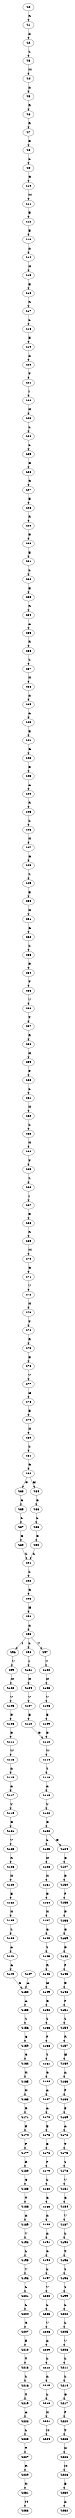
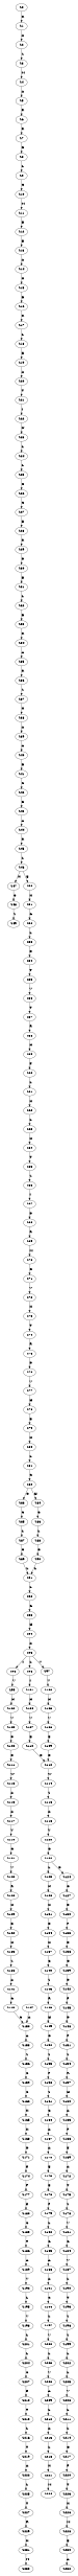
  strict digraph {
    S0
    S1
    S2
    S3
    S4
    S5
    S6
    S7
    S8
    S9
    S10
    S11
    S12
    S13
    S14
    S15
    S16
    S17
    S18
    S19
    S20
    S21
    S22
    S23
    S24
    S25
    S26
    S27
    S28
    S29
    S30
    S31
    S32
    S33
    S34
    S35
    S36
    S37
    S38
    S39
    S40
    S41
    S42
    S43
    S44
    S45
    S46
    S47
    S48
    S49
    S50
    S51
    S52
    S53
    S54
    S55
    S56
    S57
    S58
    S59
    S60
    S61
    S62
    S63
    S64
    S65
    S66
    S67
    S68
    S69
    S70
    S71
    S72
    S73
    S74
    S75
    S76
    S77
    S78
    S79
    S80
    S81
    S82
    S83
    S84
    S85
    S86
    S87
    S88
    S89
    S90
    S91
    S92
    S93
    S94
    S95
    S96
    S97
    S98
    S99
    S100
    S101
    S102
    S103
    S104
    S105
    S106
    S107
    S108
    S109
    S110
    S111
    S112
    S113
    S114
    S115
    S116
    S117
    S118
    S119
    S120
    S121
    S122
    S123
    S124
    S125
    S126
    S127
    S128
    S129
    S130
    S131
    S132
    S133
    S134
    S135
    S136
    S137
    S138
    S139
    S140
    S141
    S142
    S143
    S144
    S145
    S146
    S150
    S148
    S149
    S147
    S151
    S152
    S153
    S154
    S155
    S156
    S157
    S158
    S159
    S160
    S161
    S162
    S163
    S164
    S165
    S166
    S167
    S168
    S169
    S170
    S171
    S172
    S173
    S174
    S175
    S176
    S177
    S178
    S179
    S180
    S181
    S182
    S183
    S184
    S185
    S186
    S187
    S188
    S189
    S190
    S191
    S192
    S193
    S194
    S195
    S196
    S197
    S198
    S199
    S200
    S201
    S202
    S203
    S204
    S205
    S206
    S207
    S208
    S209
    S210
    S211
    S212
    S213
    S214
    S215
    S216
    S217
    S218
    S219
    S220
    S221
    S222
    S223
    S224
    S225
    S226
    S227
    S228
    S229
    S230
    S231
    S232
    S233
    S0 -> S1 [label=R]
    S1 -> S2 [label=A]
    S2 -> S3 [label=S]
    S3 -> S4 [label=M]
    S4 -> S5 [label=A]
    S5 -> S6 [label=R]
    S6 -> S7 [label=R]
    S7 -> S8 [label=E]
    S8 -> S9 [label=L]
    S9 -> S10 [label=Q]
    S10 -> S11 [label=M]
    S11 -> S12 [label=E]
    S12 -> S13 [label=E]
    S13 -> S14 [label=A]
    S14 -> S15 [label=K]
    S15 -> S16 [label=E]
    S16 -> S17 [label=R]
    S17 -> S18 [label=L]
    S18 -> S19 [label=E]
    S19 -> S20 [label=A]
    S20 -> S21 [label=T]
    S21 -> S22 [label=I]
    S22 -> S23 [label=N]
    S23 -> S24 [label=L]
    S24 -> S25 [label=L]
    S25 -> S26 [label=Q]
    S26 -> S27 [label=G]
    S27 -> S28 [label=E]
    S28 -> S29 [label=R]
    S29 -> S30 [label=D]
    S30 -> S31 [label=E]
    S31 -> S32 [label=L]
    S32 -> S33 [label=E]
    S33 -> S34 [label=R]
    S34 -> S35 [label=A]
    S35 -> S36 [label=R]
    S36 -> S37 [label=S]
    S37 -> S38 [label=K]
    S38 -> S39 [label=A]
    S39 -> S40 [label=A]
    S40 -> S41 [label=E]
    S41 -> S42 [label=G]
    S42 -> S43 [label=E]
    S43 -> S44 [label=A]
    S44 -> S45 [label=R]
    S45 -> S46 [label=L]
    S46 -> S47 [label=K]
    S47 -> S48 [label=Q]
    S48 -> S49 [label=S]
-   S49 -> S50 [label=E]
+   S46 -> S50 [label=E]
    S50 -> S51 [label=K]
    S51 -> S52 [label=G]
    S52 -> S53 [label=L]
    S53 -> S54 [label=D]
    S54 -> S55 [label=T]
    S55 -> S56 [label=V]
    S56 -> S57 [label=T]
    S57 -> S58 [label=R]
    S58 -> S59 [label=N]
    S59 -> S60 [label=F]
    S60 -> S61 [label=L]
    S61 -> S62 [label=K]
    S62 -> S63 [label=L]
    S63 -> S64 [label=K]
    S64 -> S65 [label=T]
    S65 -> S66 [label=S]
    S66 -> S67 [label=I]
    S67 -> S68 [label=D]
    S68 -> S69 [label=R]
    S69 -> S70 [label=M]
    S70 -> S71 [label=Q]
    S71 -> S72 [label=V]
    S72 -> S73 [label=K]
    S73 -> S74 [label=T]
    S74 -> S75 [label=R]
    S75 -> S76 [label=D]
    S76 -> S77 [label=V]
    S77 -> S78 [label=H]
    S78 -> S79 [label=E]
    S79 -> S80 [label=K]
    S80 -> S81 [label=L]
    S81 -> S82 [label=G]
    S82 -> S83 [label=Q]
    S82 -> S84 [label=H]
    S83 -> S85 [label=G]
    S84 -> S86 [label=G]
    S85 -> S87 [label=L]
    S86 -> S88 [label=L]
    S87 -> S89 [label=Q]
    S88 -> S90 [label=Q]
    S89 -> S91 [label=L]
    S90 -> S91 [label=L]
    S91 -> S92 [label=L]
    S92 -> S93 [label=G]
    S93 -> S94 [label=H]
    S94 -> S95 [label=A]
    S95 -> S96 [label=I]
    S95 -> S97 [label=V]
    S95 -> S98 [label=L]
    S96 -> S99 [label=V]
    S97 -> S100 [label=V]
    S98 -> S101 [label=I]
    S99 -> S102 [label=N]
    S100 -> S103 [label=N]
    S101 -> S104 [label=N]
    S102 -> S105 [label=V]
    S103 -> S106 [label=V]
    S104 -> S107 [label=V]
    S105 -> S108 [label=D]
    S106 -> S109 [label=E]
    S107 -> S110 [label=E]
    S108 -> S111 [label=D]
    S109 -> S112 [label=D]
    S110 -> S112 [label=D]
    S111 -> S113 [label=W]
    S112 -> S114 [label=W]
    S113 -> S115 [label=A]
    S114 -> S116 [label=S]
    S115 -> S117 [label=A]
    S116 -> S118 [label=A]
    S117 -> S119 [label=Y]
    S118 -> S120 [label=Y]
    S119 -> S121 [label=Q]
    S120 -> S122 [label=Q]
    S121 -> S123 [label=V]
    S122 -> S124 [label=D]
    S122 -> S125 [label=L]
    S123 -> S126 [label=R]
    S124 -> S127 [label=Q]
    S125 -> S128 [label=N]
    S126 -> S129 [label=K]
    S127 -> S130 [label=D]
    S128 -> S131 [label=K]
    S129 -> S132 [label=E]
    S130 -> S133 [label=P]
    S131 -> S134 [label=D]
    S132 -> S135 [label=K]
    S133 -> S136 [label=D]
    S134 -> S137 [label=K]
    S135 -> S138 [label=S]
    S136 -> S139 [label=Q]
    S137 -> S140 [label=G]
    S138 -> S141 [label=A]
    S139 -> S142 [label=D]
    S140 -> S143 [label=S]
    S141 -> S144 [label=G]
    S142 -> S145 [label=P]
    S143 -> S146 [label=R]
    S144 -> S150 [label=G]
    S145 -> S148 [label=D]
    S146 -> S149 [label=H]
    S150 -> S153 [label=A]
    S148 -> S151 [label=P]
    S149 -> S152 [label=Q]
    S147 -> S150 [label=A]
    S151 -> S154 [label=S]
    S152 -> S155 [label=S]
    S153 -> S156 [label=S]
    S154 -> S157 [label=R]
    S155 -> S158 [label=P]
    S156 -> S159 [label=G]
    S157 -> S160 [label=H]
    S158 -> S161 [label=S]
    S159 -> S162 [label=G]
    S160 -> S163 [label=A]
    S161 -> S164 [label=G]
    S162 -> S165 [label=K]
    S163 -> S166 [label=P]
    S164 -> S167 [label=A]
    S165 -> S168 [label=K]
    S166 -> S169 [label=F]
    S167 -> S170 [label=A]
    S168 -> S171 [label=D]
    S169 -> S172 [label=A]
    S170 -> S173 [label=E]
    S171 -> S174 [label=F]
    S172 -> S175 [label=T]
    S173 -> S176 [label=E]
    S174 -> S177 [label=P]
    S175 -> S178 [label=S]
    S176 -> S179 [label=P]
    S177 -> S180 [label=F]
    S178 -> S181 [label=V]
    S179 -> S182 [label=L]
    S180 -> S183 [label=G]
    S181 -> S184 [label=G]
    S182 -> S185 [label=G]
    S183 -> S186 [label=T]
    S184 -> S187 [label=V]
    S185 -> S188 [label=A]
    S186 -> S189 [label=A]
    S187 -> S190 [label=L]
    S188 -> S191 [label=A]
    S189 -> S192 [label=V]
    S190 -> S193 [label=T]
    S191 -> S194 [label=C]
    S192 -> S195 [label=L]
    S193 -> S196 [label=S]
    S194 -> S197 [label=L]
    S195 -> S198 [label=V]
    S196 -> S199 [label=S]
    S197 -> S200 [label=V]
    S198 -> S201 [label=L]
    S199 -> S202 [label=L]
    S200 -> S203 [label=L]
    S201 -> S204 [label=L]
    S202 -> S205 [label=L]
    S203 -> S206 [label=V]
    S204 -> S207 [label=C]
    S205 -> S208 [label=V]
    S206 -> S209 [label=A]
    S207 -> S210 [label=F]
    S208 -> S211 [label=L]
    S209 -> S212 [label=L]
    S210 -> S213 [label=T]
    S211 -> S214 [label=L]
    S212 -> S215 [label=A]
    S213 -> S216 [label=L]
    S214 -> S217 [label=Q]
    S215 -> S218 [label=L]
    S216 -> S219 [label=T]
    S217 -> S220 [label=P]
    S218 -> S221 [label=K]
    S219 -> S222 [label=A]
    S220 -> S223 [label=T]
    S221 -> S224 [label=M]
    S222 -> S225 [label=L]
    S223 -> S226 [label=K]
    S225 -> S227 [label=T]
    S226 -> S228 [label=M]
    S227 -> S229 [label=R]
    S228 -> S230 [label=E]
    S229 -> S231 [label=K]
    S230 -> S232 [label=A]
    S231 -> S233 [label=M]
  }
